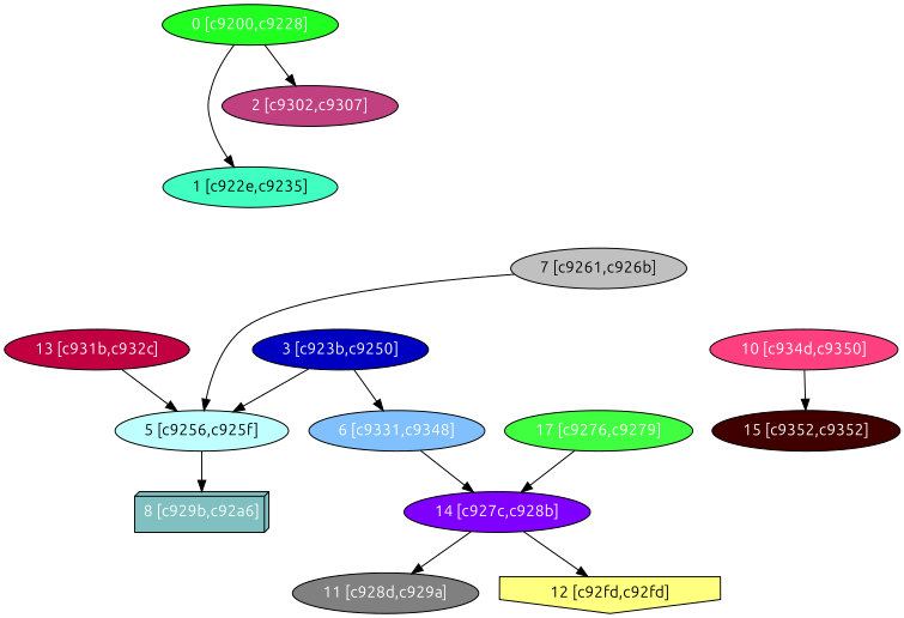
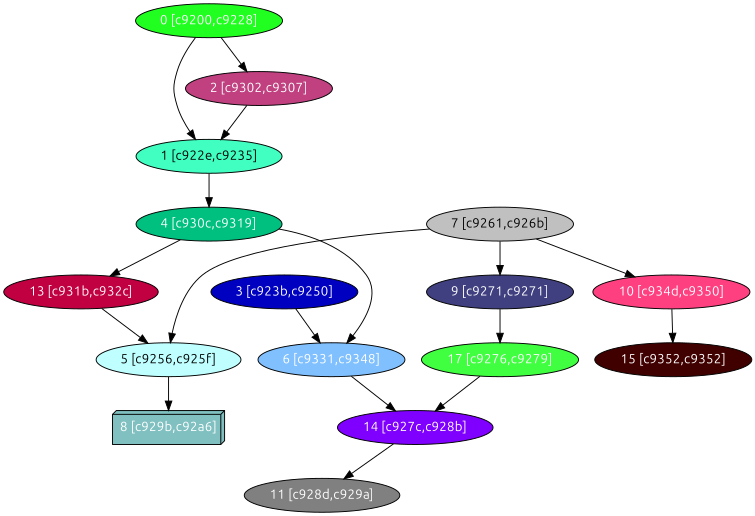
  digraph {
    fontname=Ubuntu
    node [fontcolor="#ffffff" fontname=Ubuntu shape=oval style=filled]
    edge [fontname=Ubuntu]
    n1 [fillcolor="#20FF20" label="0 [c9200,c9228]"]
    n2 [fillcolor="#40FFC0" fontcolor="#000000" label="1 [c922e,c9235]"]
    n3 [fillcolor="#C04080" label="2 [c9302,c9307]"]
+   n4 [fillcolor="#00C080" label="4 [c930c,c9319]"]
    n5 [fillcolor="#0000C0" label="3 [c923b,c9250]"]
    n6 [fillcolor="#C0FFFF" fontcolor="#000000" label="5 [c9256,c925f]"]
    n7 [fillcolor="#80C0FF" label="6 [c9331,c9348]"]
    n8 [fillcolor="#C00040" label="13 [c931b,c932c]"]
    n9 [fillcolor="#80C0C0" label="8 [c929b,c92a6]" shape=box3d]
    n10 [fillcolor="#8000FF" label="14 [c927c,c928b]"]
    n11 [fillcolor="#C0C0C0" fontcolor="#000000" label="7 [c9261,c926b]"]
+   n12 [fillcolor="#404080" label="9 [c9271,c9271]"]
    n13 [fillcolor="#FF4080" label="10 [c934d,c9350]"]
    n14 [fillcolor="#808080" label="11 [c928d,c929a]"]
-   n15 [fillcolor="#FFFF80" fontcolor="#000000" label="12 [c92fd,c92fd]" shape=invhouse]
    n16 [fillcolor="#40FF40" label="17 [c9276,c9279]"]
    n17 [fillcolor="#400000" label="15 [c9352,c9352]"]
    n1 -> n2
    n1 -> n3
-   n5 -> n6
+   n2 -> n4
+   n3 -> n2
+   n4 -> n7
+   n4 -> n8
    n5 -> n7
    n6 -> n9
    n7 -> n10
    n8 -> n6
    n10 -> n14
-   n10 -> n15
    n11 -> n6
+   n11 -> n12
+   n11 -> n13
+   n12 -> n16
    n13 -> n17
    n16 -> n10
  }
